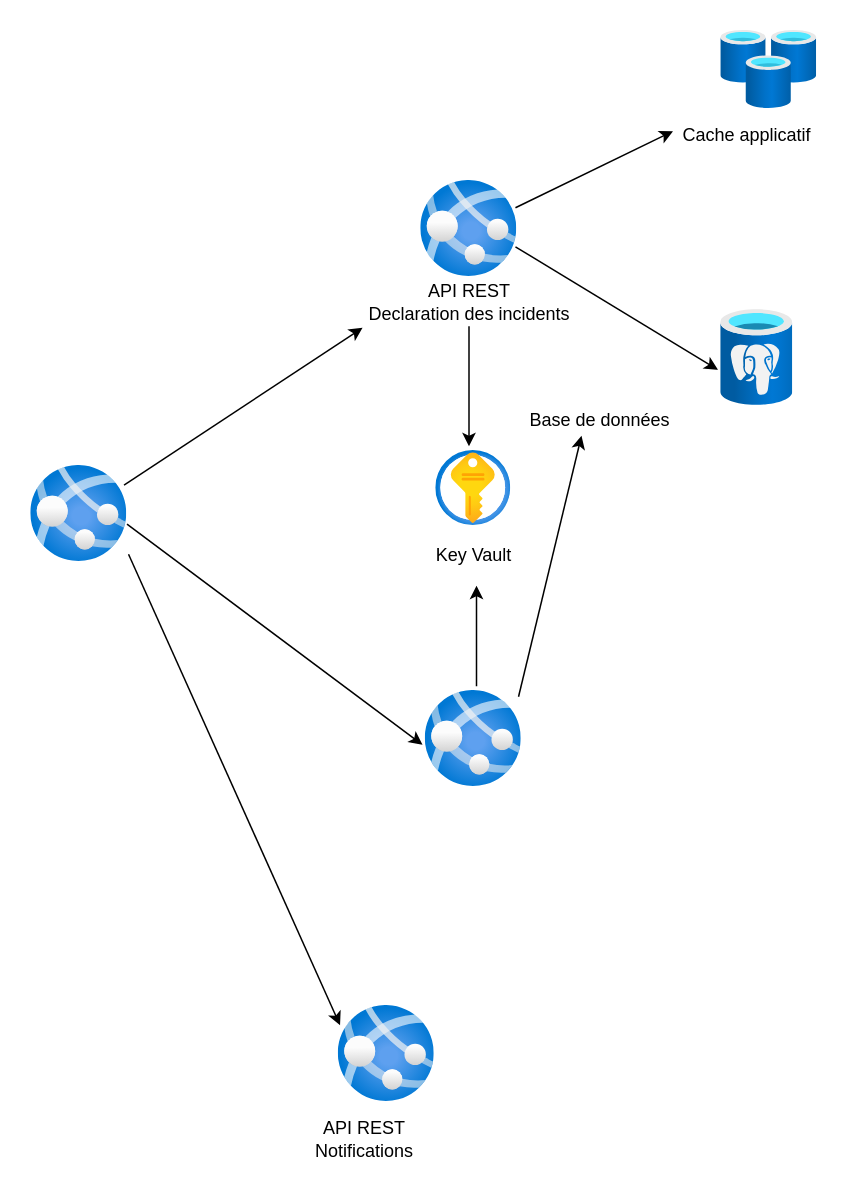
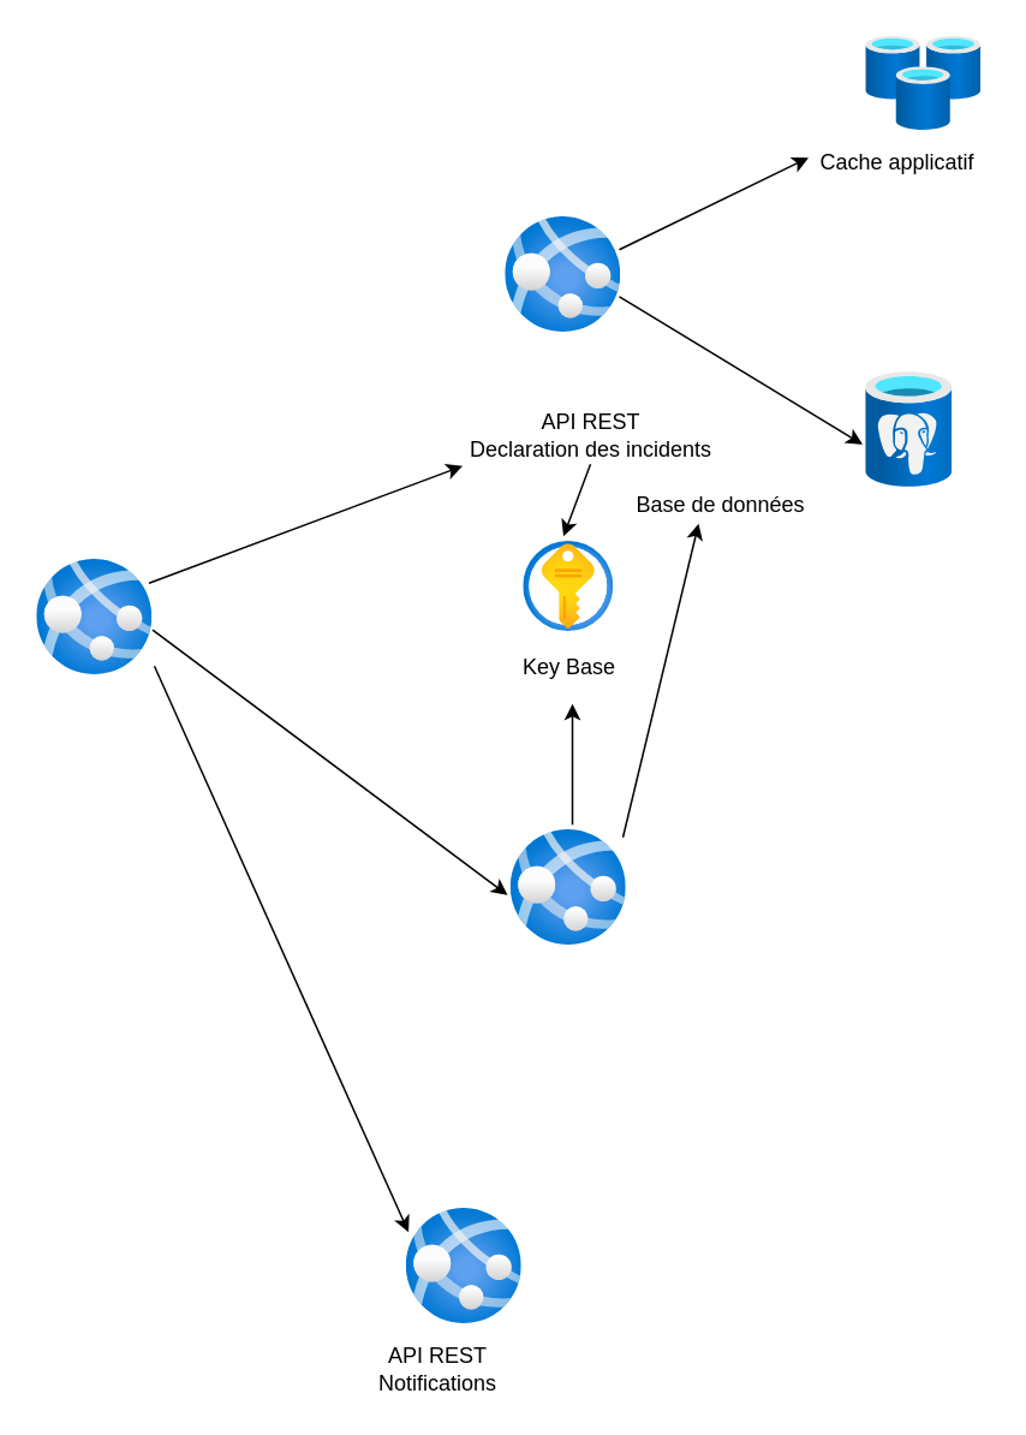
  <mxCell id="0" />
  <mxCell id="1" parent="0" />
  <mxCell id="2" value="" style="aspect=fixed;html=1;points=[];align=center;image;fontSize=12;image=img/lib/azure2/app_services/App_Services.svg;" parent="1" vertex="1"><mxGeometry x="20" y="310" width="64" height="64" as="geometry" /></mxCell>
  <mxCell id="3" value="" style="aspect=fixed;html=1;points=[];align=center;image;fontSize=12;image=img/lib/azure2/app_services/App_Services.svg;" parent="1" vertex="1"><mxGeometry x="280" y="120" width="64" height="64" as="geometry" /></mxCell>
  <mxCell id="4" value="" style="aspect=fixed;html=1;points=[];align=center;image;fontSize=12;image=img/lib/azure2/app_services/App_Services.svg;" parent="1" vertex="1"><mxGeometry x="283" y="460" width="64" height="64" as="geometry" /></mxCell>
  <mxCell id="5" value="" style="aspect=fixed;html=1;points=[];align=center;image;fontSize=12;image=img/lib/azure2/app_services/App_Services.svg;" parent="1" vertex="1"><mxGeometry x="225" y="670" width="64" height="64" as="geometry" /></mxCell>
  <mxCell id="6" value="" style="aspect=fixed;html=1;points=[];align=center;image;fontSize=12;image=img/lib/azure2/databases/Azure_Database_PostgreSQL_Server.svg;" parent="1" vertex="1"><mxGeometry x="480" y="206" width="48" height="64" as="geometry" /></mxCell>
  <mxCell id="7" value="" style="aspect=fixed;html=1;points=[];align=center;image;fontSize=12;image=img/lib/azure2/databases/Cache_Redis.svg;" parent="1" vertex="1"><mxGeometry x="480" y="20" width="64" height="52" as="geometry" /></mxCell>
  <mxCell id="8" value="" style="aspect=fixed;html=1;points=[];align=center;image;fontSize=12;image=img/lib/azure2/security/Key_Vaults.svg;" parent="1" vertex="1"><mxGeometry x="290" y="300" width="50" height="50" as="geometry" /></mxCell>
  <mxCell id="9" value="API REST&lt;br&gt;Notifications" style="text;html=1;align=center;verticalAlign=middle;resizable=0;points=[];autosize=1;strokeColor=none;fillColor=none;" parent="1" vertex="1"><mxGeometry x="202" y="744" width="80" height="30" as="geometry" /></mxCell>
- <mxCell id="10" value="API REST&lt;br&gt;Declaration des incidents" style="text;html=1;align=center;verticalAlign=middle;resizable=0;points=[];autosize=1;strokeColor=none;fillColor=none;" parent="1" vertex="1"><mxGeometry x="237" y="186" width="150" height="30" as="geometry" /></mxCell>
+ <mxCell id="10" value="API REST&lt;br&gt;Declaration des incidents" style="text;html=1;align=center;verticalAlign=middle;resizable=0;points=[];autosize=1;strokeColor=none;fillColor=none;" parent="1" vertex="1"><mxGeometry x="252" y="226" width="150" height="30" as="geometry" /></mxCell>
  <mxCell id="11" value="Cache applicatif" style="text;html=1;align=center;verticalAlign=middle;resizable=0;points=[];autosize=1;strokeColor=none;fillColor=none;" parent="1" vertex="1"><mxGeometry x="447" y="80" width="100" height="20" as="geometry" /></mxCell>
  <mxCell id="12" value="Base de données" style="text;html=1;align=center;verticalAlign=middle;resizable=0;points=[];autosize=1;strokeColor=none;fillColor=none;" parent="1" vertex="1"><mxGeometry x="344" y="270" width="110" height="20" as="geometry" /></mxCell>
  <mxCell id="13" value="" style="endArrow=classic;html=1;rounded=0;entryX=-0.031;entryY=0.563;entryDx=0;entryDy=0;entryPerimeter=0;exitX=1;exitY=0.609;exitDx=0;exitDy=0;exitPerimeter=0;" parent="1" source="2" target="4" edge="1"><mxGeometry width="50" height="50" relative="1" as="geometry"><mxPoint x="90" y="340" as="sourcePoint" /><mxPoint x="240" y="340" as="targetPoint" /></mxGeometry></mxCell>
  <mxCell id="14" value="" style="endArrow=classic;html=1;rounded=0;exitX=0.969;exitY=0.063;exitDx=0;exitDy=0;exitPerimeter=0;entryX=0.391;entryY=1;entryDx=0;entryDy=0;entryPerimeter=0;" parent="1" source="4" target="12" edge="1"><mxGeometry width="50" height="50" relative="1" as="geometry"><mxPoint x="320" y="340" as="sourcePoint" /><mxPoint x="460" y="250" as="targetPoint" /></mxGeometry></mxCell>
  <mxCell id="15" value="" style="endArrow=classic;html=1;rounded=0;entryX=-0.042;entryY=0.625;entryDx=0;entryDy=0;entryPerimeter=0;exitX=0.984;exitY=0.688;exitDx=0;exitDy=0;exitPerimeter=0;" parent="1" source="3" target="6" edge="1"><mxGeometry width="50" height="50" relative="1" as="geometry"><mxPoint x="330" y="180" as="sourcePoint" /><mxPoint x="460" y="230" as="targetPoint" /></mxGeometry></mxCell>
  <mxCell id="16" value="" style="endArrow=classic;html=1;rounded=0;exitX=0.984;exitY=0.281;exitDx=0;exitDy=0;exitPerimeter=0;entryX=0.01;entryY=0.35;entryDx=0;entryDy=0;entryPerimeter=0;" parent="1" source="3" target="11" edge="1"><mxGeometry width="50" height="50" relative="1" as="geometry"><mxPoint x="350" y="140" as="sourcePoint" /><mxPoint x="450" y="100" as="targetPoint" /></mxGeometry></mxCell>
  <mxCell id="17" value="" style="endArrow=classic;html=1;rounded=0;entryX=0.016;entryY=0.203;entryDx=0;entryDy=0;entryPerimeter=0;exitX=1.016;exitY=0.922;exitDx=0;exitDy=0;exitPerimeter=0;" parent="1" source="2" target="5" edge="1"><mxGeometry width="50" height="50" relative="1" as="geometry"><mxPoint x="90" y="350" as="sourcePoint" /><mxPoint x="230" y="590" as="targetPoint" /></mxGeometry></mxCell>
  <mxCell id="18" value="" style="endArrow=classic;html=1;rounded=0;exitX=0.969;exitY=0.203;exitDx=0;exitDy=0;exitPerimeter=0;entryX=0.027;entryY=1.067;entryDx=0;entryDy=0;entryPerimeter=0;" parent="1" source="2" target="10" edge="1"><mxGeometry width="50" height="50" relative="1" as="geometry"><mxPoint x="90" y="320" as="sourcePoint" /><mxPoint x="320" y="270" as="targetPoint" /></mxGeometry></mxCell>
- <mxCell id="19" value="Key Vault" style="text;html=1;align=center;verticalAlign=middle;resizable=0;points=[];autosize=1;strokeColor=none;fillColor=none;" parent="1" vertex="1"><mxGeometry x="280" y="360" width="70" height="20" as="geometry" /></mxCell>
+ <mxCell id="19" value="Key Base" style="text;html=1;align=center;verticalAlign=middle;resizable=0;points=[];autosize=1;strokeColor=none;fillColor=none;" parent="1" vertex="1"><mxGeometry x="280" y="360" width="70" height="20" as="geometry" /></mxCell>
  <mxCell id="20" value="" style="endArrow=classic;html=1;rounded=0;exitX=0.5;exitY=1.033;exitDx=0;exitDy=0;exitPerimeter=0;entryX=0.44;entryY=-0.06;entryDx=0;entryDy=0;entryPerimeter=0;" parent="1" source="10" target="8" edge="1"><mxGeometry width="50" height="50" relative="1" as="geometry"><mxPoint x="230" y="360" as="sourcePoint" /><mxPoint x="280" y="310" as="targetPoint" /></mxGeometry></mxCell>
  <mxCell id="21" value="" style="endArrow=classic;html=1;rounded=0;exitX=0.531;exitY=-0.047;exitDx=0;exitDy=0;exitPerimeter=0;" parent="1" source="4" edge="1"><mxGeometry width="50" height="50" relative="1" as="geometry"><mxPoint x="230" y="360" as="sourcePoint" /><mxPoint x="317" y="390" as="targetPoint" /></mxGeometry></mxCell>
